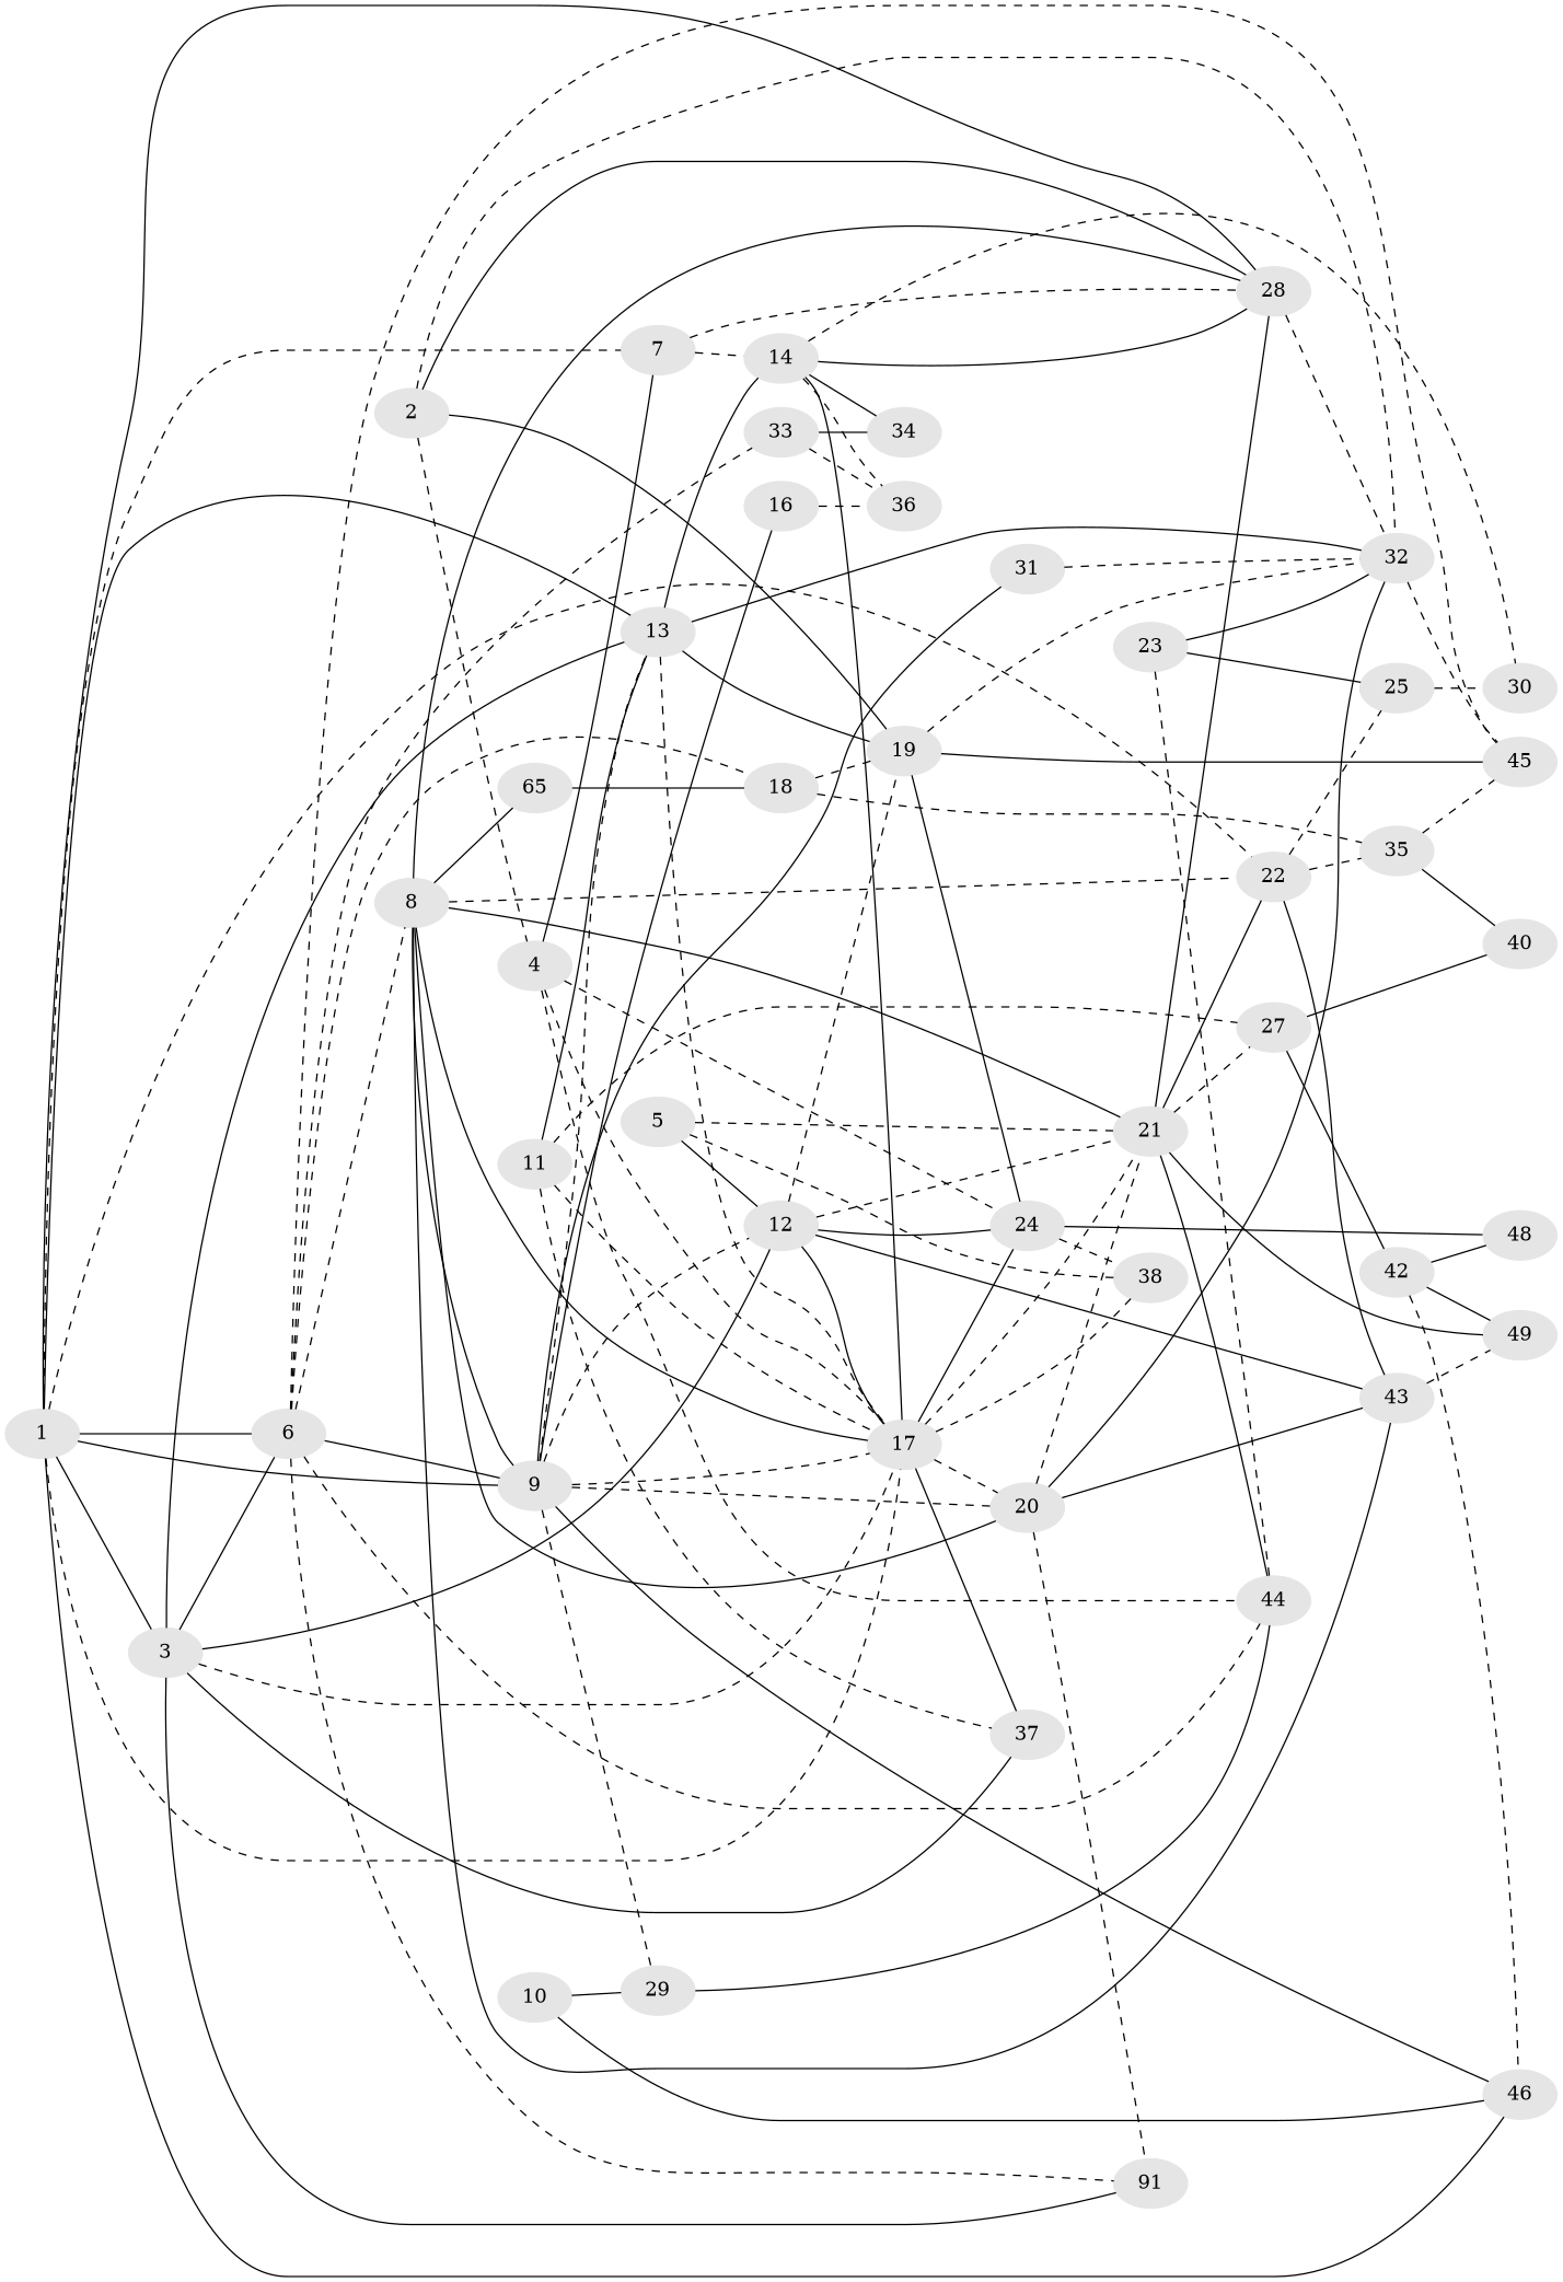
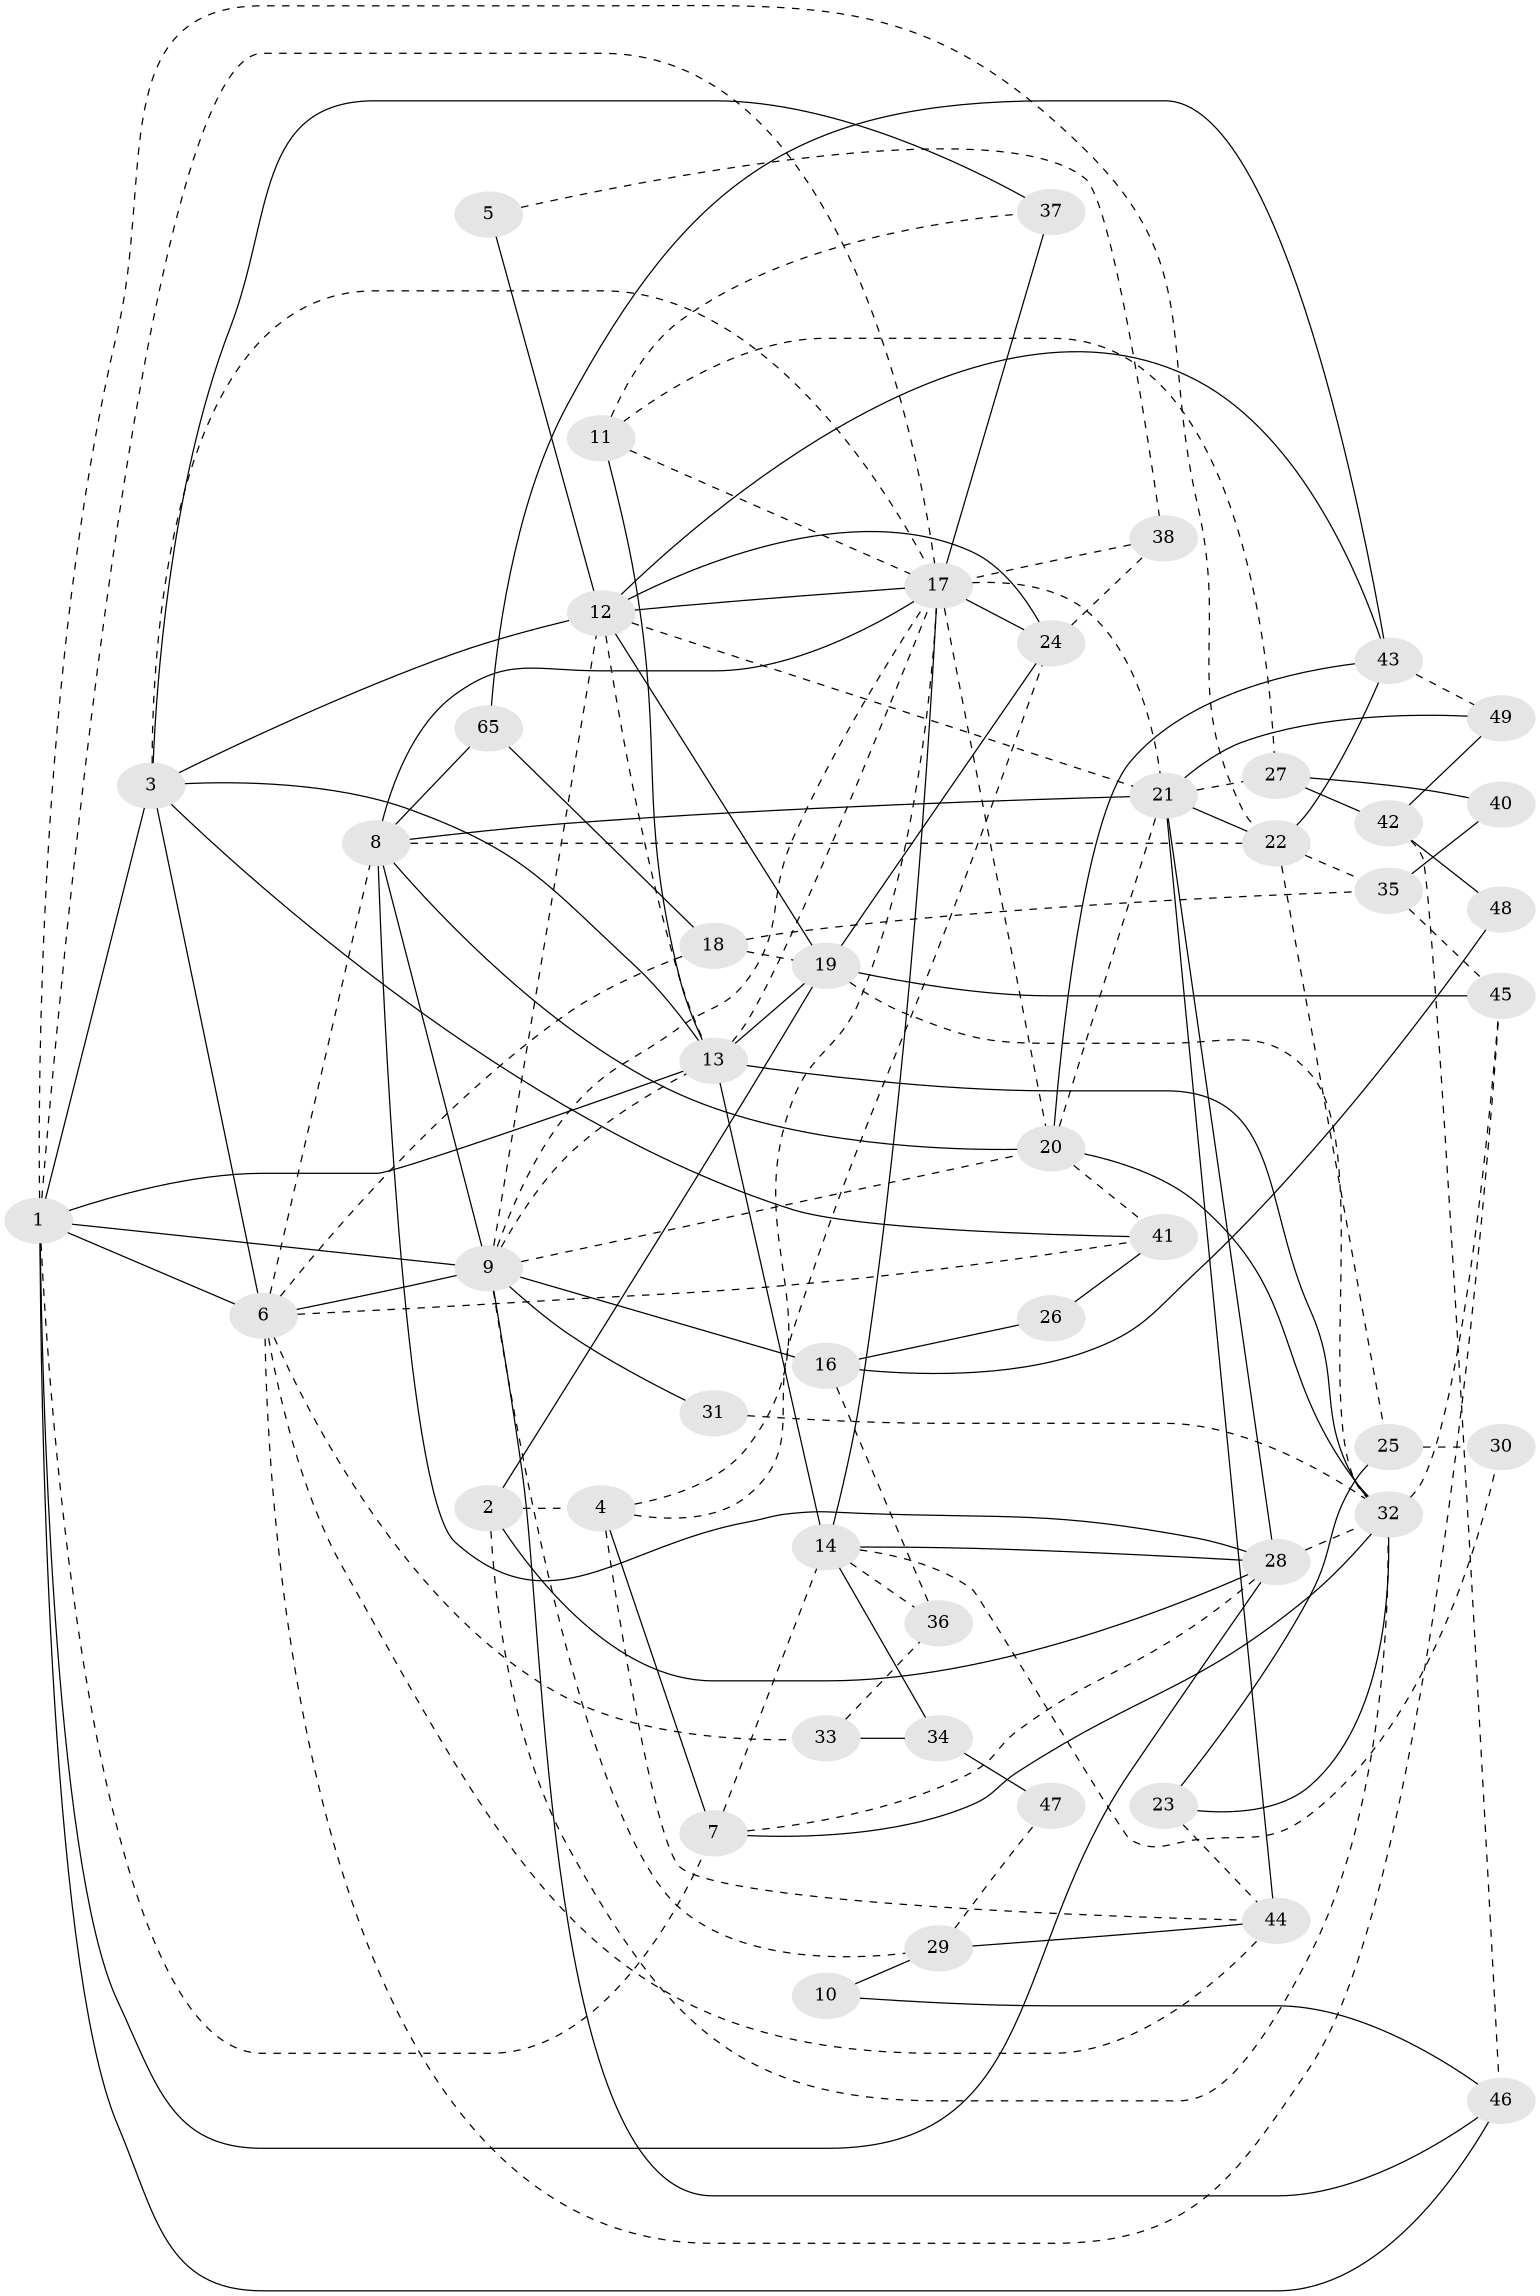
  graph {
    rankdir=LR
    node [color=gray90 style=filled]
    edge [style=solid weight=1.0]
    1
    3
    6
    7
    9
    13
    17
    22
    28
    46
    12
    37
-   41 [label=91]
+   41
    44
    8
    18
    33
    45
    32
    14
    20
    16
    29
    31
    19
    24
    21
    43
    35
    25
    2
    4
    38
    48
    5
    27
    49
    n38 [label=65]
    36
    34
    30
+   26
+   47
    10
    11
    40
    42
    23
    1 -- 3
    1 -- 6
    1 -- 7 [style=dashed weight=2.0]
    1 -- 9 [weight=2.0]
    1 -- 13
    1 -- 17 [style=dashed weight=2.0]
    1 -- 22 [style=dashed]
    1 -- 28 [weight=2.0]
    1 -- 46
    3 -- 6
    3 -- 13 [weight=2.0]
    3 -- 17 [style=dashed]
    3 -- 12
    3 -- 37 [weight=2.0]
    3 -- 41
    6 -- 9 [weight=2.0]
    6 -- 41 [style=dashed]
    6 -- 44 [style=dashed]
    6 -- 8 [style=dashed]
    6 -- 18 [style=dashed]
    6 -- 33 [style=dashed]
    6 -- 45 [style=dashed]
    7 -- 28 [style=dashed]
+   7 -- 32
    7 -- 14 [style=dashed]
    9 -- 13 [style=dashed]
    9 -- 17 [style=dashed]
    9 -- 46
    9 -- 12 [style=dashed]
    9 -- 20 [style=dashed]
    9 -- 16
    9 -- 29 [style=dashed weight=2.0]
    9 -- 31
    13 -- 17 [style=dashed]
    13 -- 32
    13 -- 14
    13 -- 19
    17 -- 37
    17 -- 20 [style=dashed]
    17 -- 24
    17 -- 21 [style=dashed weight=2.0]
    22 -- 43
    22 -- 35 [style=dashed]
    22 -- 25 [style=dashed weight=2.0]
    28 -- 32 [style=dashed]
+   12 -- 13 [style=dashed]
    12 -- 17
-   12 -- 19 [style=dashed]
+   12 -- 19
    12 -- 24
    12 -- 21 [style=dashed]
    12 -- 43
    8 -- 9
    8 -- 17
    8 -- 22 [style=dashed]
    8 -- 28
    8 -- 20
    8 -- 21 [weight=2.0]
-   8 -- 43
+   n38 -- 43
    8 -- n38 [weight=3.0]
    18 -- 19 [style=dashed]
    18 -- 35 [style=dashed]
    33 -- 36 [style=dashed]
    33 -- 34
    32 -- 45 [style=dashed]
    14 -- 17
    14 -- 28 [weight=2.0]
    14 -- 36 [style=dashed]
    14 -- 34
    14 -- 30 [style=dashed]
    20 -- 41 [style=dashed]
    20 -- 32
    20 -- 21 [style=dashed]
    20 -- 43
    16 -- 36 [style=dashed]
+   16 -- 26
    29 -- 44
+   29 -- 47 [style=dashed]
    31 -- 32 [style=dashed]
    19 -- 45 [weight=2.0]
    19 -- 32 [style=dashed]
    19 -- 24
    24 -- 38 [style=dashed]
-   24 -- 48
+   16 -- 48
    21 -- 22
    21 -- 28
    21 -- 44
    21 -- 27 [style=dashed]
    21 -- 49
    43 -- 49 [style=dashed]
    35 -- 45 [style=dashed]
    35 -- 40
    25 -- 30 [style=dashed weight=2.0]
    2 -- 28 [weight=2.0]
    2 -- 32 [style=dashed]
    2 -- 19
    2 -- 4 [style=dashed]
    4 -- 7
    4 -- 17 [style=dashed]
    4 -- 44 [style=dashed]
    4 -- 24 [style=dashed]
    38 -- 17 [style=dashed weight=2.0]
    5 -- 12
-   5 -- 21 [style=dashed]
    5 -- 38 [style=dashed]
    27 -- 40
    27 -- 42
    n38 -- 18
+   34 -- 47
+   26 -- 41
    10 -- 46
    10 -- 29
    11 -- 13
    11 -- 17 [style=dashed]
    11 -- 37 [style=dashed]
    11 -- 27 [style=dashed]
    42 -- 46 [style=dashed]
    42 -- 48
    42 -- 49
    23 -- 44 [style=dashed]
    23 -- 32
    23 -- 25 [weight=2.0]
  }
